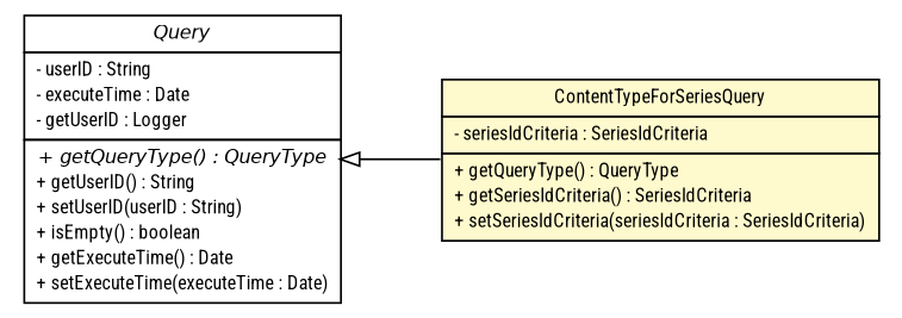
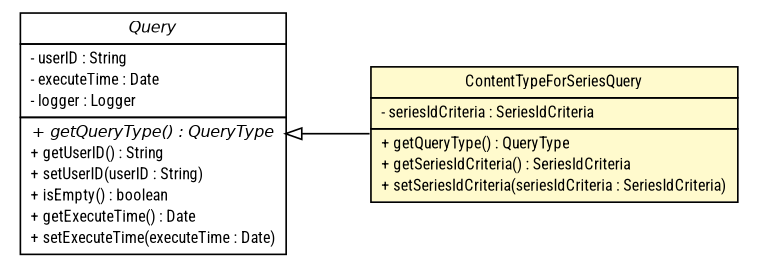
  digraph {
    rankdir=LR
    fontname="Roboto Condensed"
    node [fontcolor=black fontname="Roboto Condensed" fontsize=10.0 shape=plaintext]
    n1 [label=<<table border="0" cellborder="1" cellspacing="0" cellpadding="2" port="p" bgcolor="lemonChiffon" href="./ContentTypeForSeriesQuery.html"> 		<tr><td><table border="0" cellspacing="0" cellpadding="1"> 			<tr><td> ContentTypeForSeriesQuery </td></tr> 		</table></td></tr> 		<tr><td><table border="0" cellspacing="0" cellpadding="1"> 			<tr><td align="left"> - seriesIdCriteria : SeriesIdCriteria </td></tr> 		</table></td></tr> 		<tr><td><table border="0" cellspacing="0" cellpadding="1"> 			<tr><td align="left"> + getQueryType() : QueryType </td></tr> 			<tr><td align="left"> + getSeriesIdCriteria() : SeriesIdCriteria </td></tr> 			<tr><td align="left"> + setSeriesIdCriteria(seriesIdCriteria : SeriesIdCriteria) </td></tr> 		</table></td></tr> 		</table>>]
-   n2 [label=<<table border="0" cellborder="1" cellspacing="0" cellpadding="2" port="p" href="./Query.html"> 		<tr><td><table border="0" cellspacing="0" cellpadding="1"> 			<tr><td><font face="Helvetica-Oblique"> Query </font></td></tr> 		</table></td></tr> 		<tr><td><table border="0" cellspacing="0" cellpadding="1"> 			<tr><td align="left"> - userID : String </td></tr> 			<tr><td align="left"> - executeTime : Date </td></tr> 			<tr><td align="left"> - getUserID : Logger </td></tr> 		</table></td></tr> 		<tr><td><table border="0" cellspacing="0" cellpadding="1"> 			<tr><td align="left"><font face="Helvetica-Oblique" point-size="10.0"> + getQueryType() : QueryType </font></td></tr> 			<tr><td align="left"> + getUserID() : String </td></tr> 			<tr><td align="left"> + setUserID(userID : String) </td></tr> 			<tr><td align="left"> + isEmpty() : boolean </td></tr> 			<tr><td align="left"> + getExecuteTime() : Date </td></tr> 			<tr><td align="left"> + setExecuteTime(executeTime : Date) </td></tr> 		</table></td></tr> 		</table>>]
+   n2 [label=<<table border="0" cellborder="1" cellspacing="0" cellpadding="2" port="p" href="./Query.html"> 		<tr><td><table border="0" cellspacing="0" cellpadding="1"> 			<tr><td><font face="Helvetica-Oblique"> Query </font></td></tr> 		</table></td></tr> 		<tr><td><table border="0" cellspacing="0" cellpadding="1"> 			<tr><td align="left"> - userID : String </td></tr> 			<tr><td align="left"> - executeTime : Date </td></tr> 			<tr><td align="left"> - logger : Logger </td></tr> 		</table></td></tr> 		<tr><td><table border="0" cellspacing="0" cellpadding="1"> 			<tr><td align="left"><font face="Helvetica-Oblique" point-size="10.0"> + getQueryType() : QueryType </font></td></tr> 			<tr><td align="left"> + getUserID() : String </td></tr> 			<tr><td align="left"> + setUserID(userID : String) </td></tr> 			<tr><td align="left"> + isEmpty() : boolean </td></tr> 			<tr><td align="left"> + getExecuteTime() : Date </td></tr> 			<tr><td align="left"> + setExecuteTime(executeTime : Date) </td></tr> 		</table></td></tr> 		</table>>]
    n2 -> n1 [arrowtail=empty dir=back fontname="Roboto Condensed" fontsize=10 headport=p labelfontname=Helvetica labelfontsize=10 tailport=p]
  }
